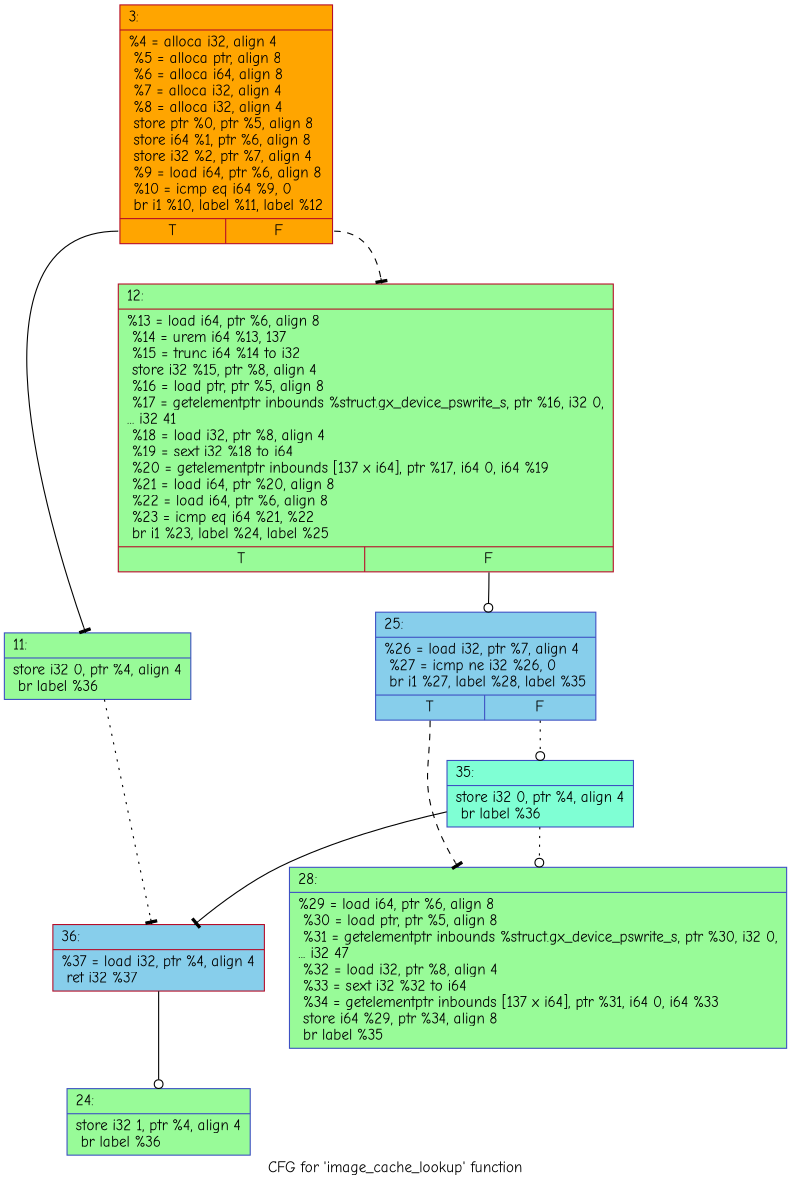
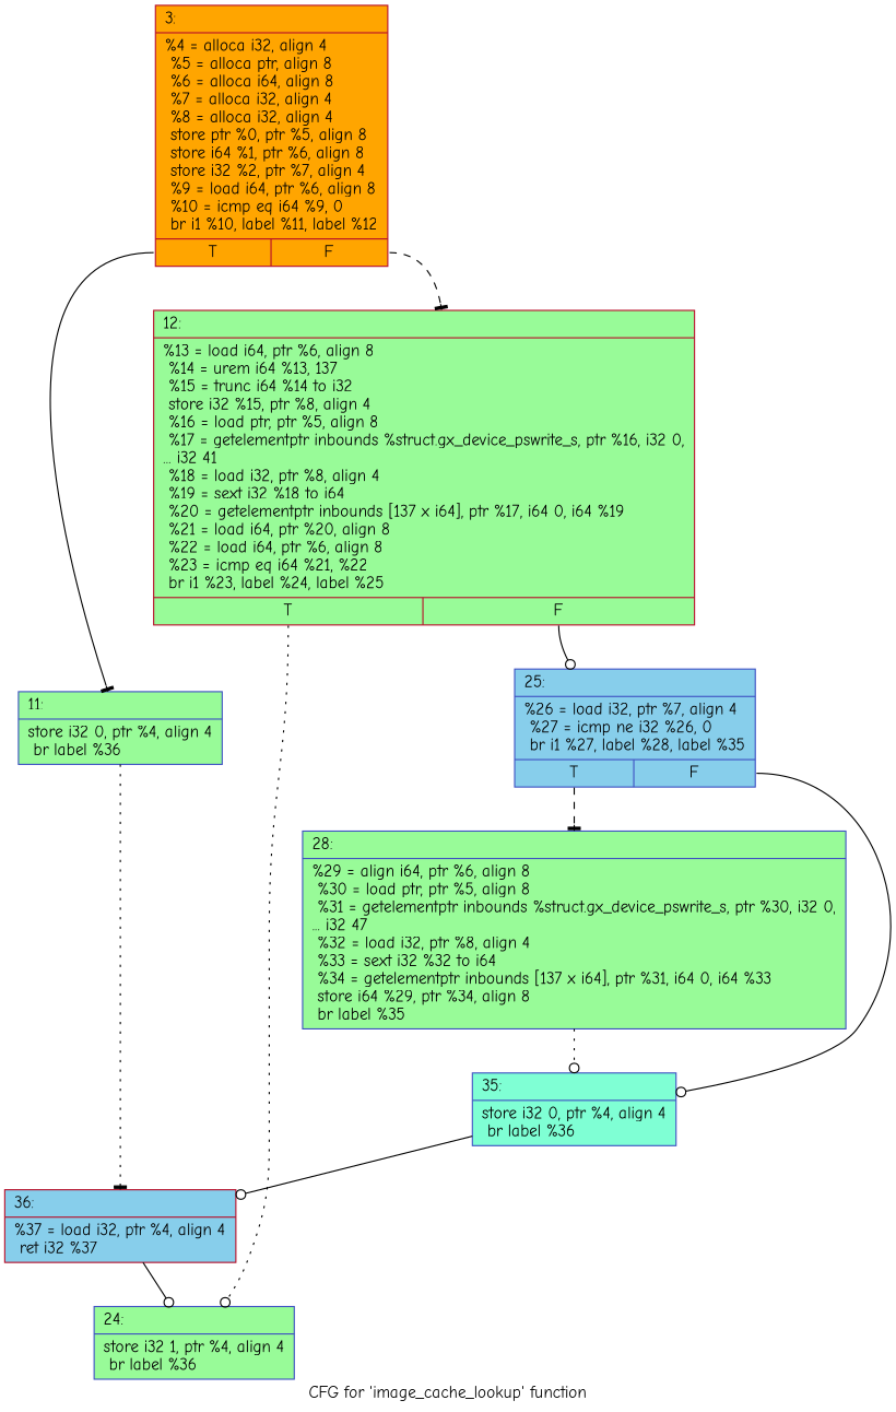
  digraph {
    fontname="Comic Neue"
    label="CFG for 'image_cache_lookup' function"
    node [color="#3d50c3ff" fillcolor=palegreen fontname="Comic Neue" shape=record style=filled]
    edge [arrowhead=tee fontname="Comic Neue" style=solid]
    n1 [color="#b70d28ff" fillcolor=orange label="{3:\l|  %4 = alloca i32, align 4\l  %5 = alloca ptr, align 8\l  %6 = alloca i64, align 8\l  %7 = alloca i32, align 4\l  %8 = alloca i32, align 4\l  store ptr %0, ptr %5, align 8\l  store i64 %1, ptr %6, align 8\l  store i32 %2, ptr %7, align 4\l  %9 = load i64, ptr %6, align 8\l  %10 = icmp eq i64 %9, 0\l  br i1 %10, label %11, label %12\l|{<s0>T|<s1>F}}"]
    n2 [label="{11:\l|  store i32 0, ptr %4, align 4\l  br label %36\l}"]
    n3 [color="#b70d28ff" label="{12:\l|  %13 = load i64, ptr %6, align 8\l  %14 = urem i64 %13, 137\l  %15 = trunc i64 %14 to i32\l  store i32 %15, ptr %8, align 4\l  %16 = load ptr, ptr %5, align 8\l  %17 = getelementptr inbounds %struct.gx_device_pswrite_s, ptr %16, i32 0,\l... i32 41\l  %18 = load i32, ptr %8, align 4\l  %19 = sext i32 %18 to i64\l  %20 = getelementptr inbounds [137 x i64], ptr %17, i64 0, i64 %19\l  %21 = load i64, ptr %20, align 8\l  %22 = load i64, ptr %6, align 8\l  %23 = icmp eq i64 %21, %22\l  br i1 %23, label %24, label %25\l|{<s0>T|<s1>F}}"]
    n4 [color="#b70d28ff" fillcolor=skyblue label="{36:\l|  %37 = load i32, ptr %4, align 4\l  ret i32 %37\l}"]
    n5 [label="{24:\l|  store i32 1, ptr %4, align 4\l  br label %36\l}"]
    n6 [fillcolor=skyblue label="{25:\l|  %26 = load i32, ptr %7, align 4\l  %27 = icmp ne i32 %26, 0\l  br i1 %27, label %28, label %35\l|{<s0>T|<s1>F}}"]
-   n7 [label="{28:\l|  %29 = load i64, ptr %6, align 8\l  %30 = load ptr, ptr %5, align 8\l  %31 = getelementptr inbounds %struct.gx_device_pswrite_s, ptr %30, i32 0,\l... i32 47\l  %32 = load i32, ptr %8, align 4\l  %33 = sext i32 %32 to i64\l  %34 = getelementptr inbounds [137 x i64], ptr %31, i64 0, i64 %33\l  store i64 %29, ptr %34, align 8\l  br label %35\l}"]
+   n7 [label="{28:\l|  %29 = align i64, ptr %6, align 8\l  %30 = load ptr, ptr %5, align 8\l  %31 = getelementptr inbounds %struct.gx_device_pswrite_s, ptr %30, i32 0,\l... i32 47\l  %32 = load i32, ptr %8, align 4\l  %33 = sext i32 %32 to i64\l  %34 = getelementptr inbounds [137 x i64], ptr %31, i64 0, i64 %33\l  store i64 %29, ptr %34, align 8\l  br label %35\l}"]
    n8 [fillcolor=aquamarine label="{35:\l|  store i32 0, ptr %4, align 4\l  br label %36\l}"]
    n1 -> n2 [tailport=s0]
    n1 -> n3 [style=dashed tailport=s1]
    n2 -> n4 [style=dotted]
+   n3 -> n5 [arrowhead=odot style=dotted tailport=s0]
    n3 -> n6 [arrowhead=odot tailport=s1]
    n4 -> n5 [arrowhead=odot]
    n6 -> n7 [style=dashed tailport=s0]
-   n6 -> n8 [arrowhead=odot style=dotted tailport=s1]
-   n8 -> n7 [arrowhead=odot style=dotted]
-   n8 -> n4
+   n6 -> n8 [arrowhead=odot tailport=s1]
+   n7 -> n8 [arrowhead=odot style=dotted]
+   n8 -> n4 [arrowhead=odot]
  }
